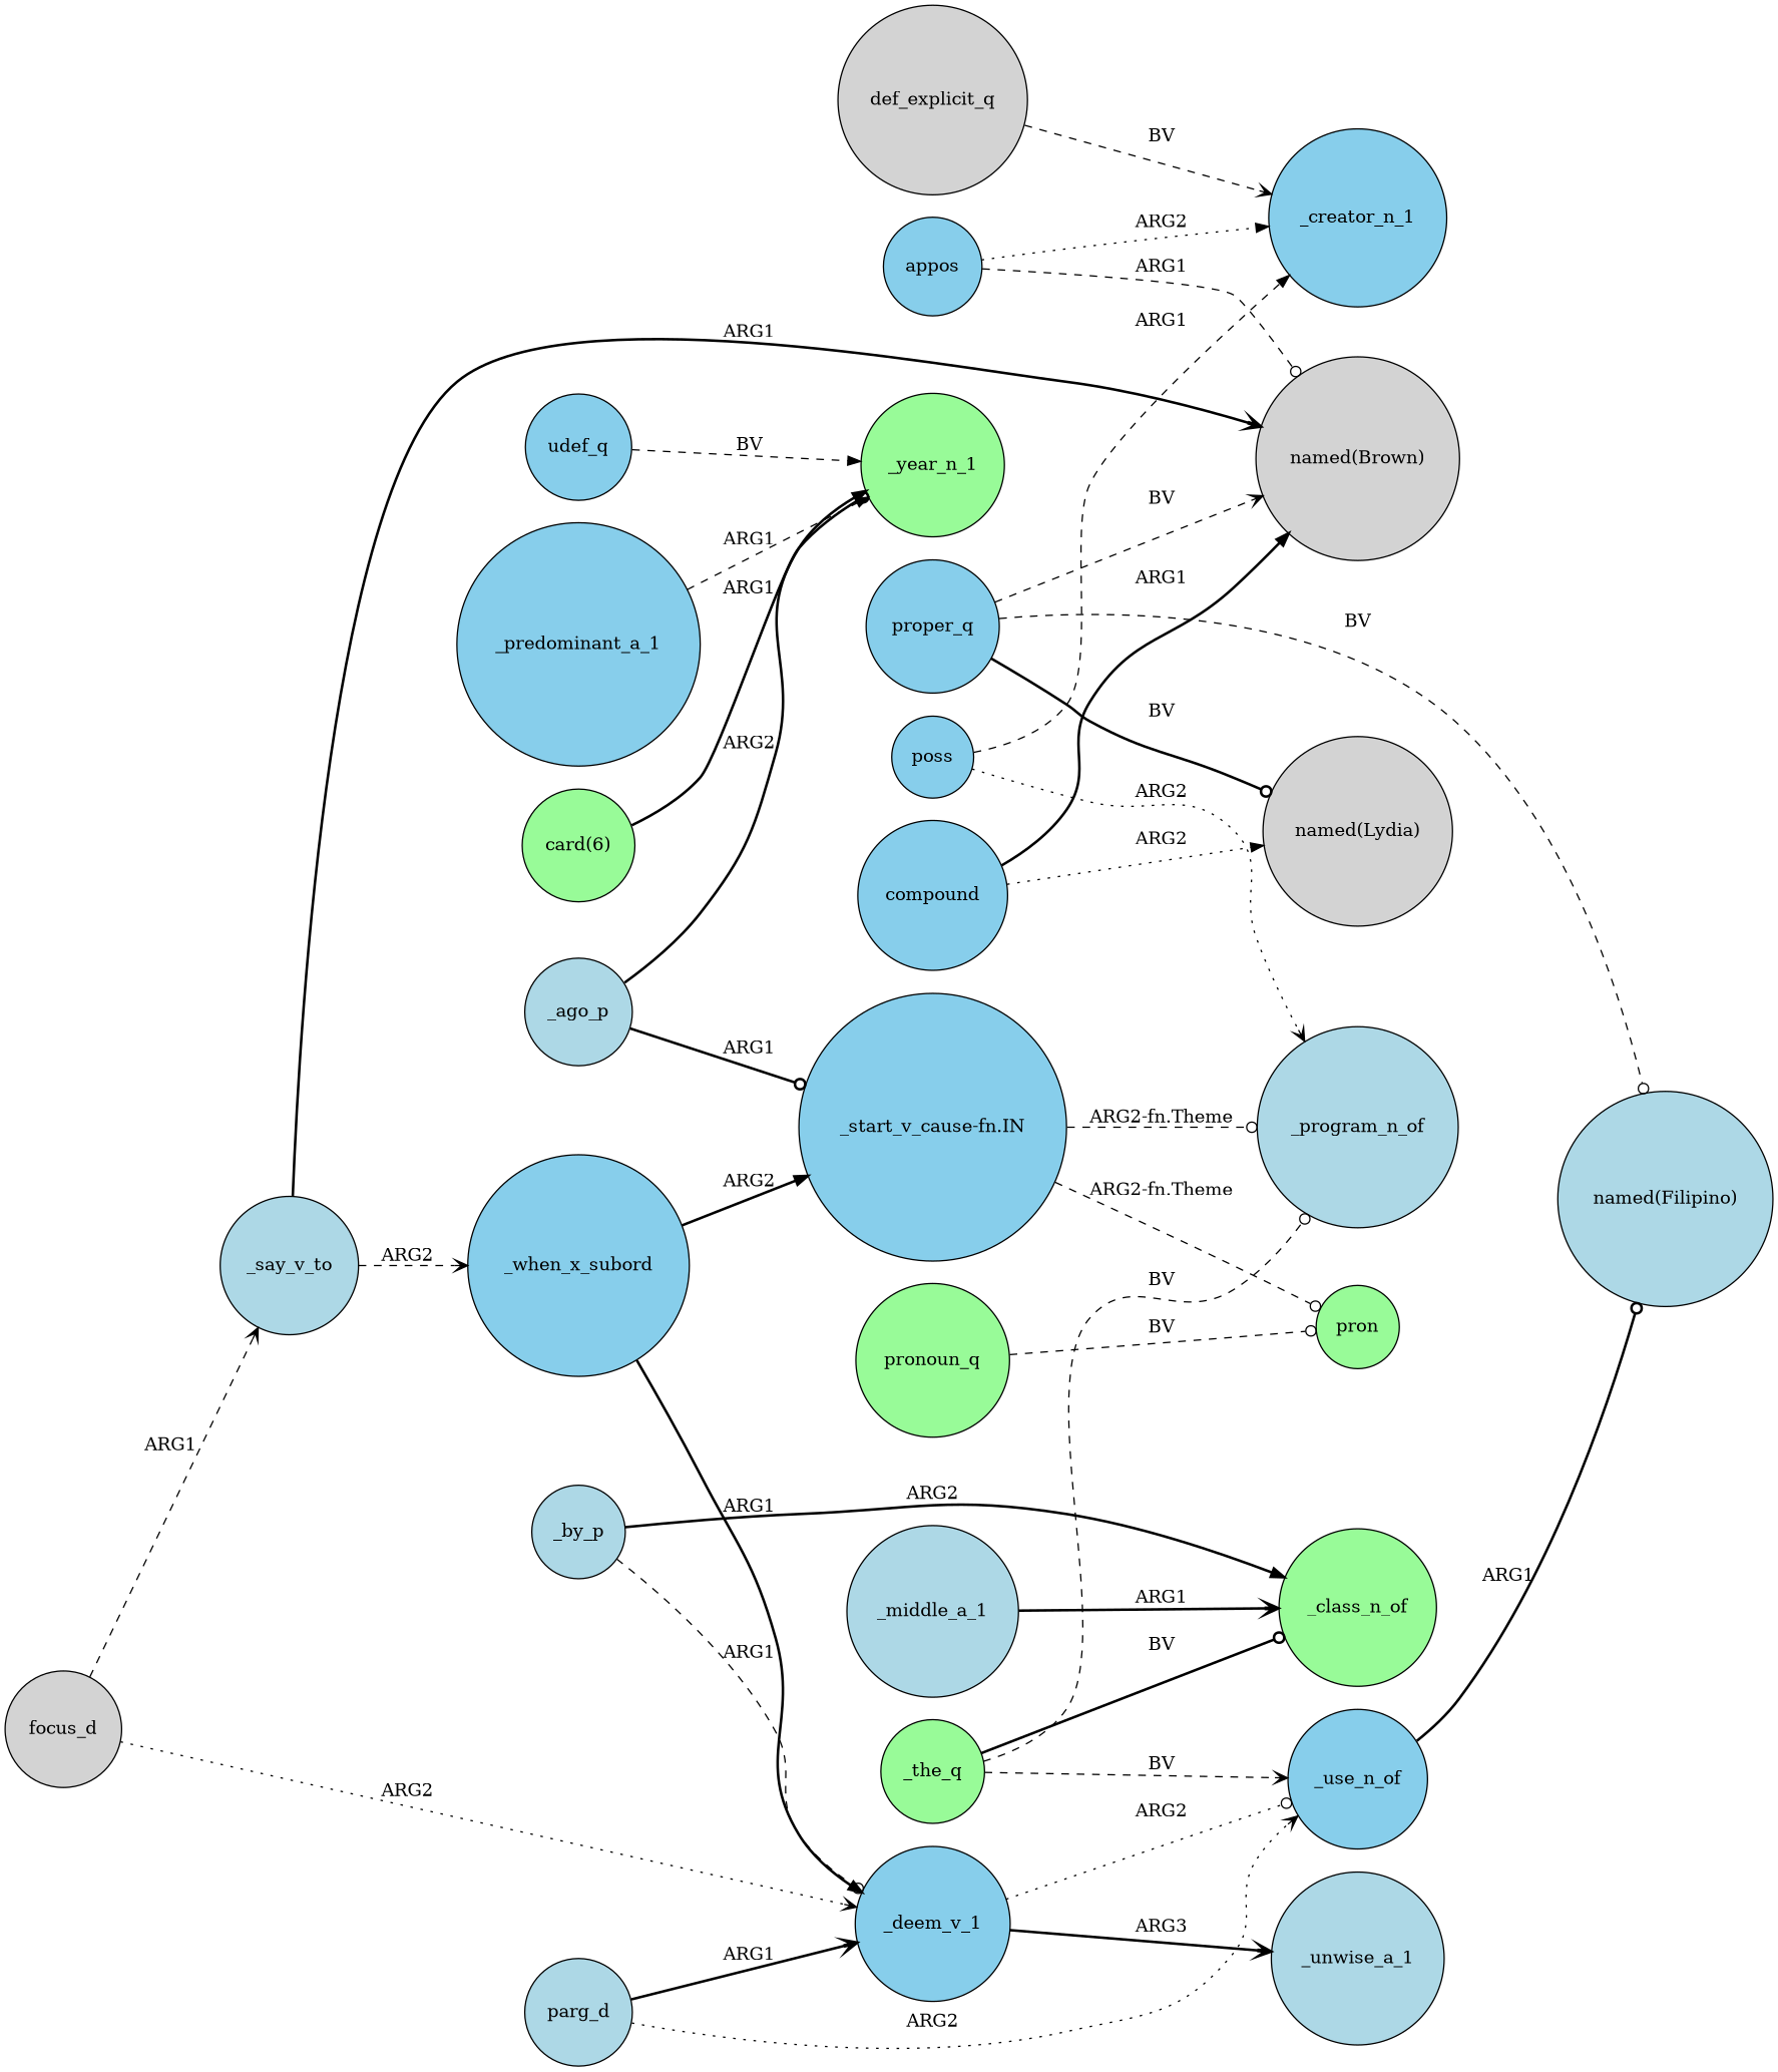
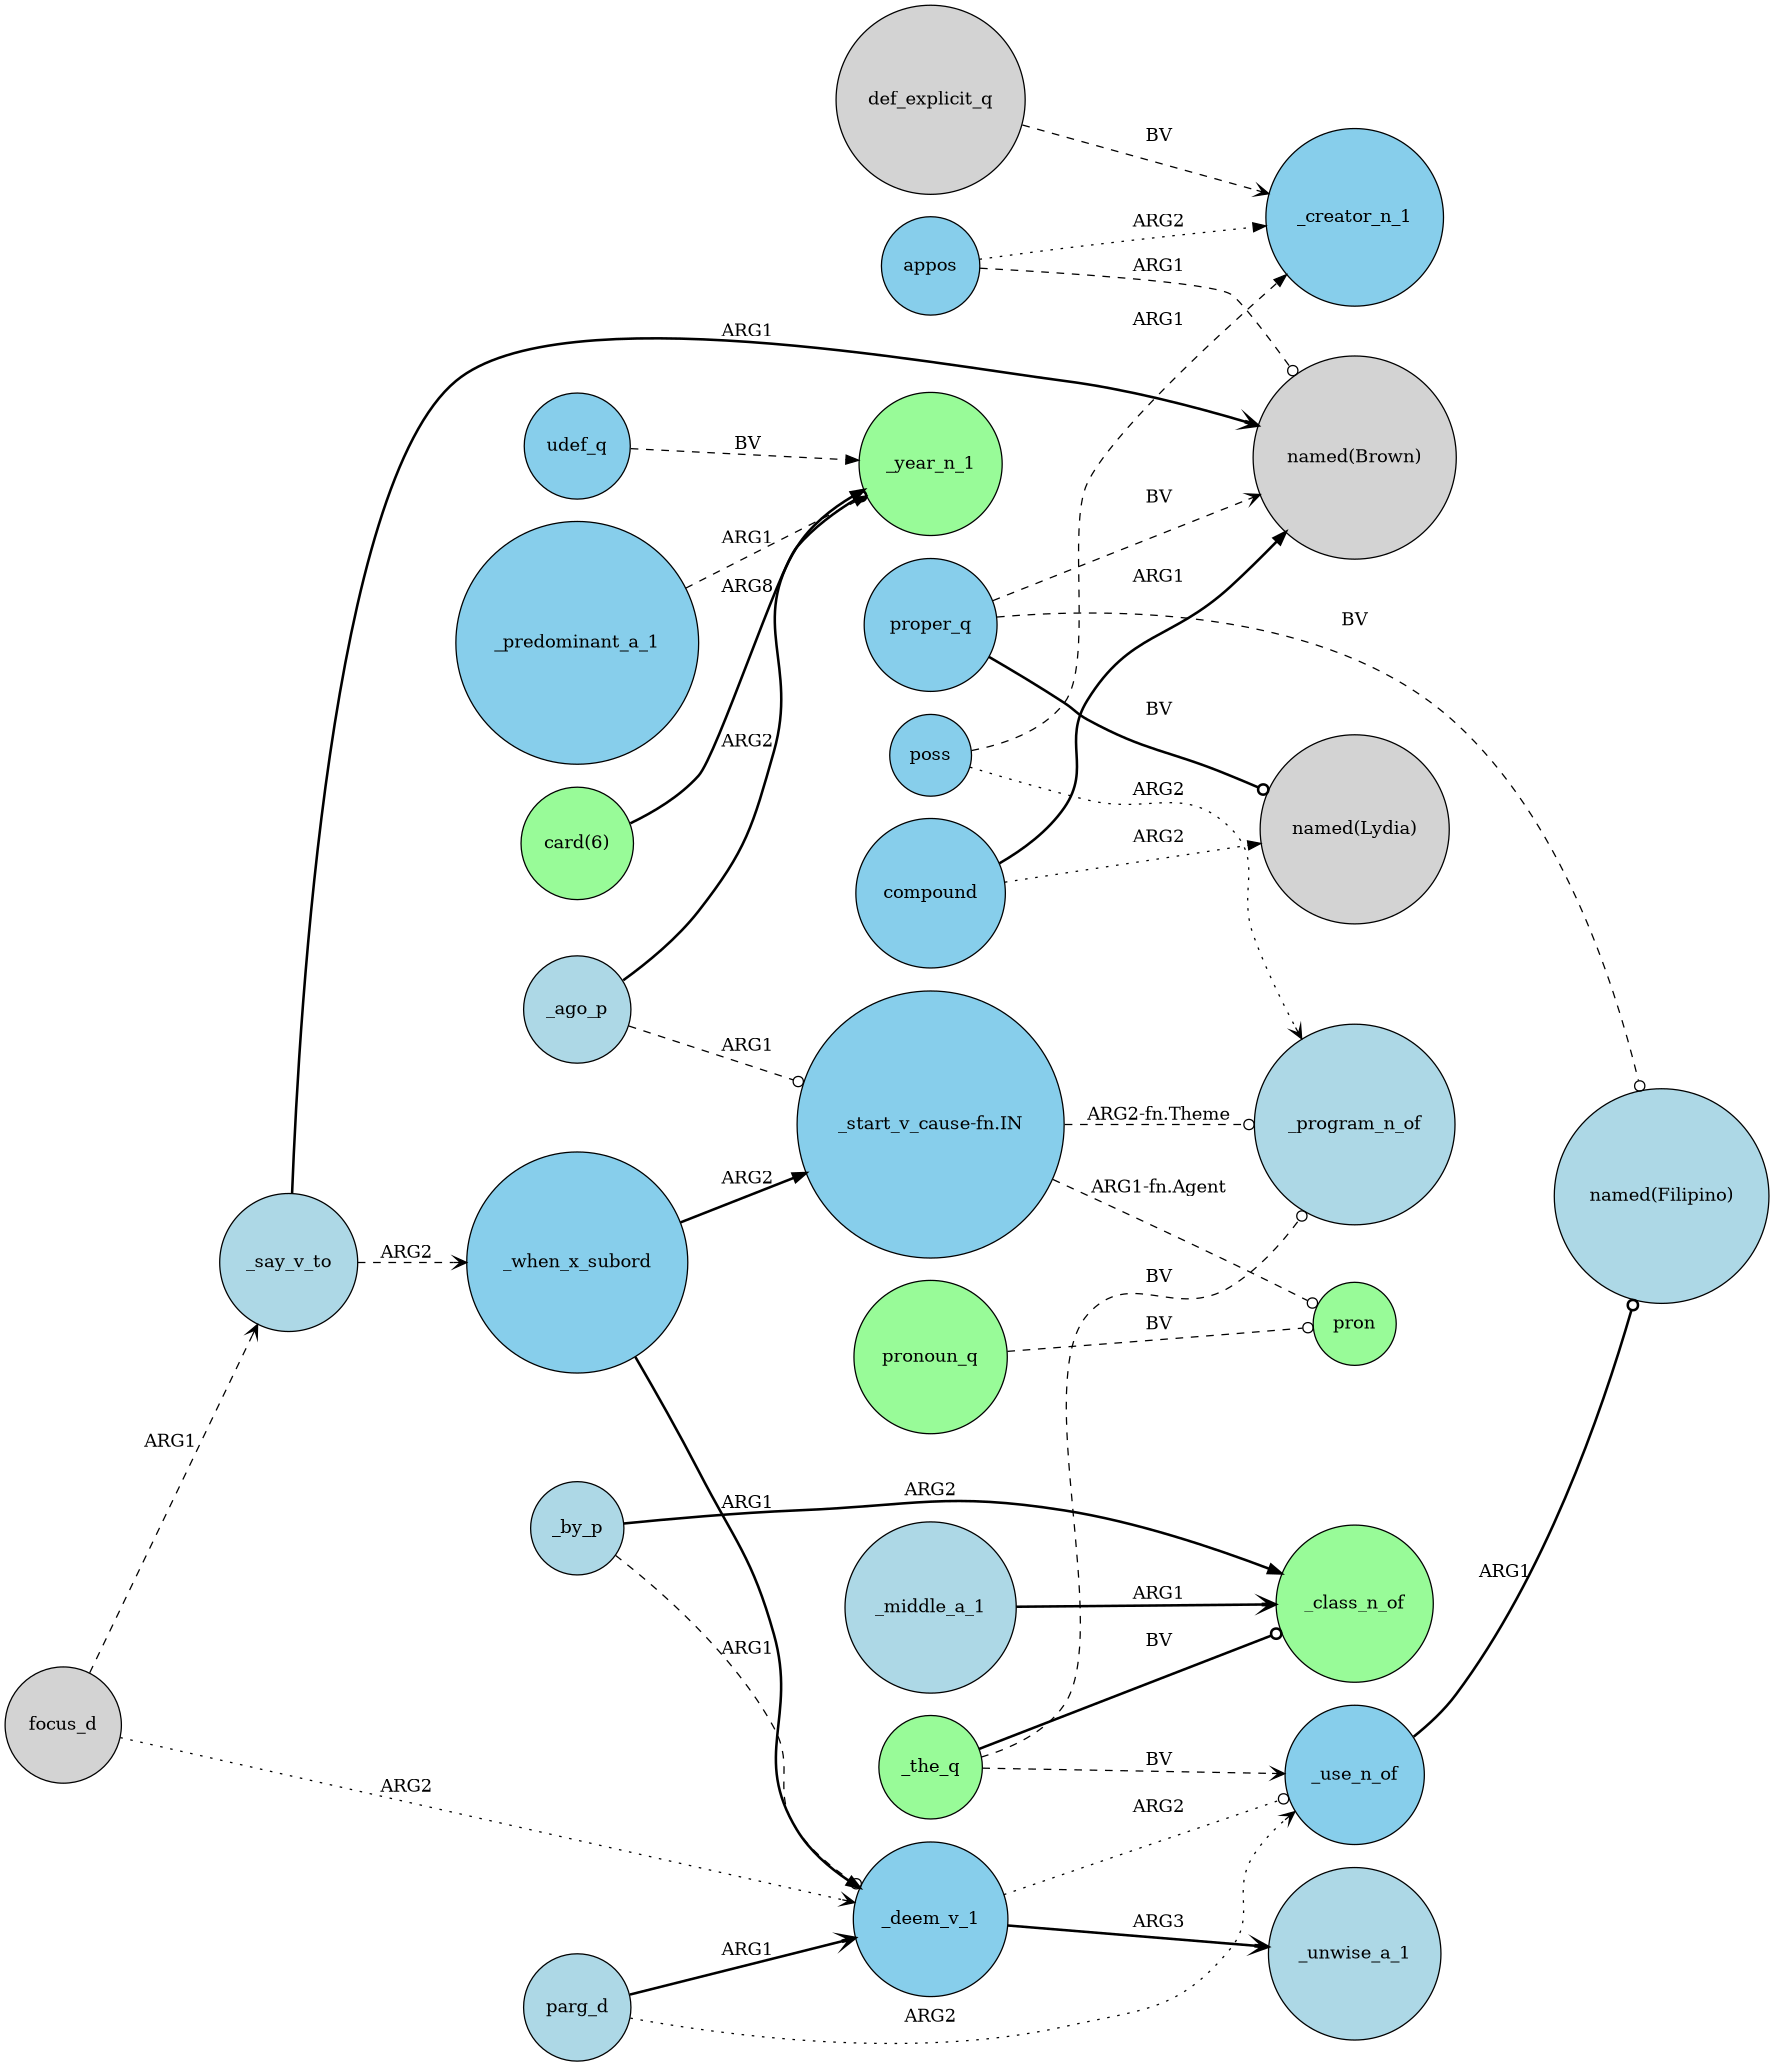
  digraph {
    rankdir=LR
    node [fillcolor=skyblue shape=circle style=filled]
    edge [arrowhead=odot style=dashed]
    _say_v_to [fillcolor=lightblue]
    "named(Brown)" [fillcolor=lightgrey]
    _when_x_subord
    "_start_v_cause-fn.IN"
    _deem_v_1
    poss
    _creator_n_1
    _program_n_of [fillcolor=lightblue]
    def_explicit_q [fillcolor=lightgrey]
    pron [fillcolor=palegreen]
    _the_q [fillcolor=palegreen]
    _use_n_of
    _class_n_of [fillcolor=palegreen]
    "named(Filipino)" [fillcolor=lightblue]
    parg_d [fillcolor=lightblue]
    _unwise_a_1 [fillcolor=lightblue]
    _by_p [fillcolor=lightblue]
    proper_q
    "named(Lydia)" [fillcolor=lightgrey]
    appos
    pronoun_q [fillcolor=palegreen]
    _ago_p [fillcolor=lightblue]
    _year_n_1 [fillcolor=palegreen]
    compound
    _predominant_a_1
    _middle_a_1 [fillcolor=lightblue]
    "card(6)" [fillcolor=palegreen]
    focus_d [fillcolor=lightgrey]
    udef_q
    _say_v_to -> "named(Brown)" [arrowhead=vee label=ARG1 style=bold]
    _say_v_to -> _when_x_subord [arrowhead=vee label=ARG2]
    _when_x_subord -> "_start_v_cause-fn.IN" [arrowhead=normal label=ARG2 style=bold]
    _when_x_subord -> _deem_v_1 [arrowhead=normal label=ARG1 style=bold]
    "_start_v_cause-fn.IN" -> _program_n_of [label="ARG2-fn.Theme"]
-   "_start_v_cause-fn.IN" -> pron [label="ARG2-fn.Theme"]
+   "_start_v_cause-fn.IN" -> pron [label="ARG1-fn.Agent"]
    _deem_v_1 -> _use_n_of [label=ARG2 style=dotted]
    _deem_v_1 -> _unwise_a_1 [arrowhead=vee label=ARG3 style=bold]
    poss -> _creator_n_1 [arrowhead=normal label=ARG1]
    poss -> _program_n_of [arrowhead=vee label=ARG2 style=dotted]
    def_explicit_q -> _creator_n_1 [arrowhead=vee label=BV]
    _the_q -> _program_n_of [label=BV]
    _the_q -> _use_n_of [arrowhead=vee label=BV]
    _the_q -> _class_n_of [label=BV style=bold]
    _use_n_of -> "named(Filipino)" [label=ARG1 style=bold]
    parg_d -> _deem_v_1 [arrowhead=vee label=ARG1 style=bold]
    parg_d -> _use_n_of [arrowhead=vee label=ARG2 style=dotted]
    _by_p -> _deem_v_1 [label=ARG1]
    _by_p -> _class_n_of [arrowhead=normal label=ARG2 style=bold]
    proper_q -> "named(Brown)" [arrowhead=vee label=BV]
    proper_q -> "named(Filipino)" [label=BV]
    proper_q -> "named(Lydia)" [label=BV style=bold]
    appos -> "named(Brown)" [label=ARG1]
    appos -> _creator_n_1 [arrowhead=normal label=ARG2 style=dotted]
    pronoun_q -> pron [label=BV]
-   _ago_p -> "_start_v_cause-fn.IN" [label=ARG1 style=bold]
+   _ago_p -> "_start_v_cause-fn.IN" [label=ARG1]
    _ago_p -> _year_n_1 [arrowhead=normal label=ARG2 style=bold]
    compound -> "named(Brown)" [arrowhead=normal label=ARG1 style=bold]
    compound -> "named(Lydia)" [arrowhead=normal label=ARG2 style=dotted]
    _predominant_a_1 -> _year_n_1 [arrowhead=normal label=ARG1]
    _middle_a_1 -> _class_n_of [arrowhead=vee label=ARG1 style=bold]
-   "card(6)" -> _year_n_1 [label=ARG1 style=bold]
+   "card(6)" -> _year_n_1 [label=ARG8 style=bold]
    focus_d -> _say_v_to [arrowhead=vee label=ARG1]
    focus_d -> _deem_v_1 [arrowhead=vee label=ARG2 style=dotted]
    udef_q -> _year_n_1 [arrowhead=normal label=BV]
  }
